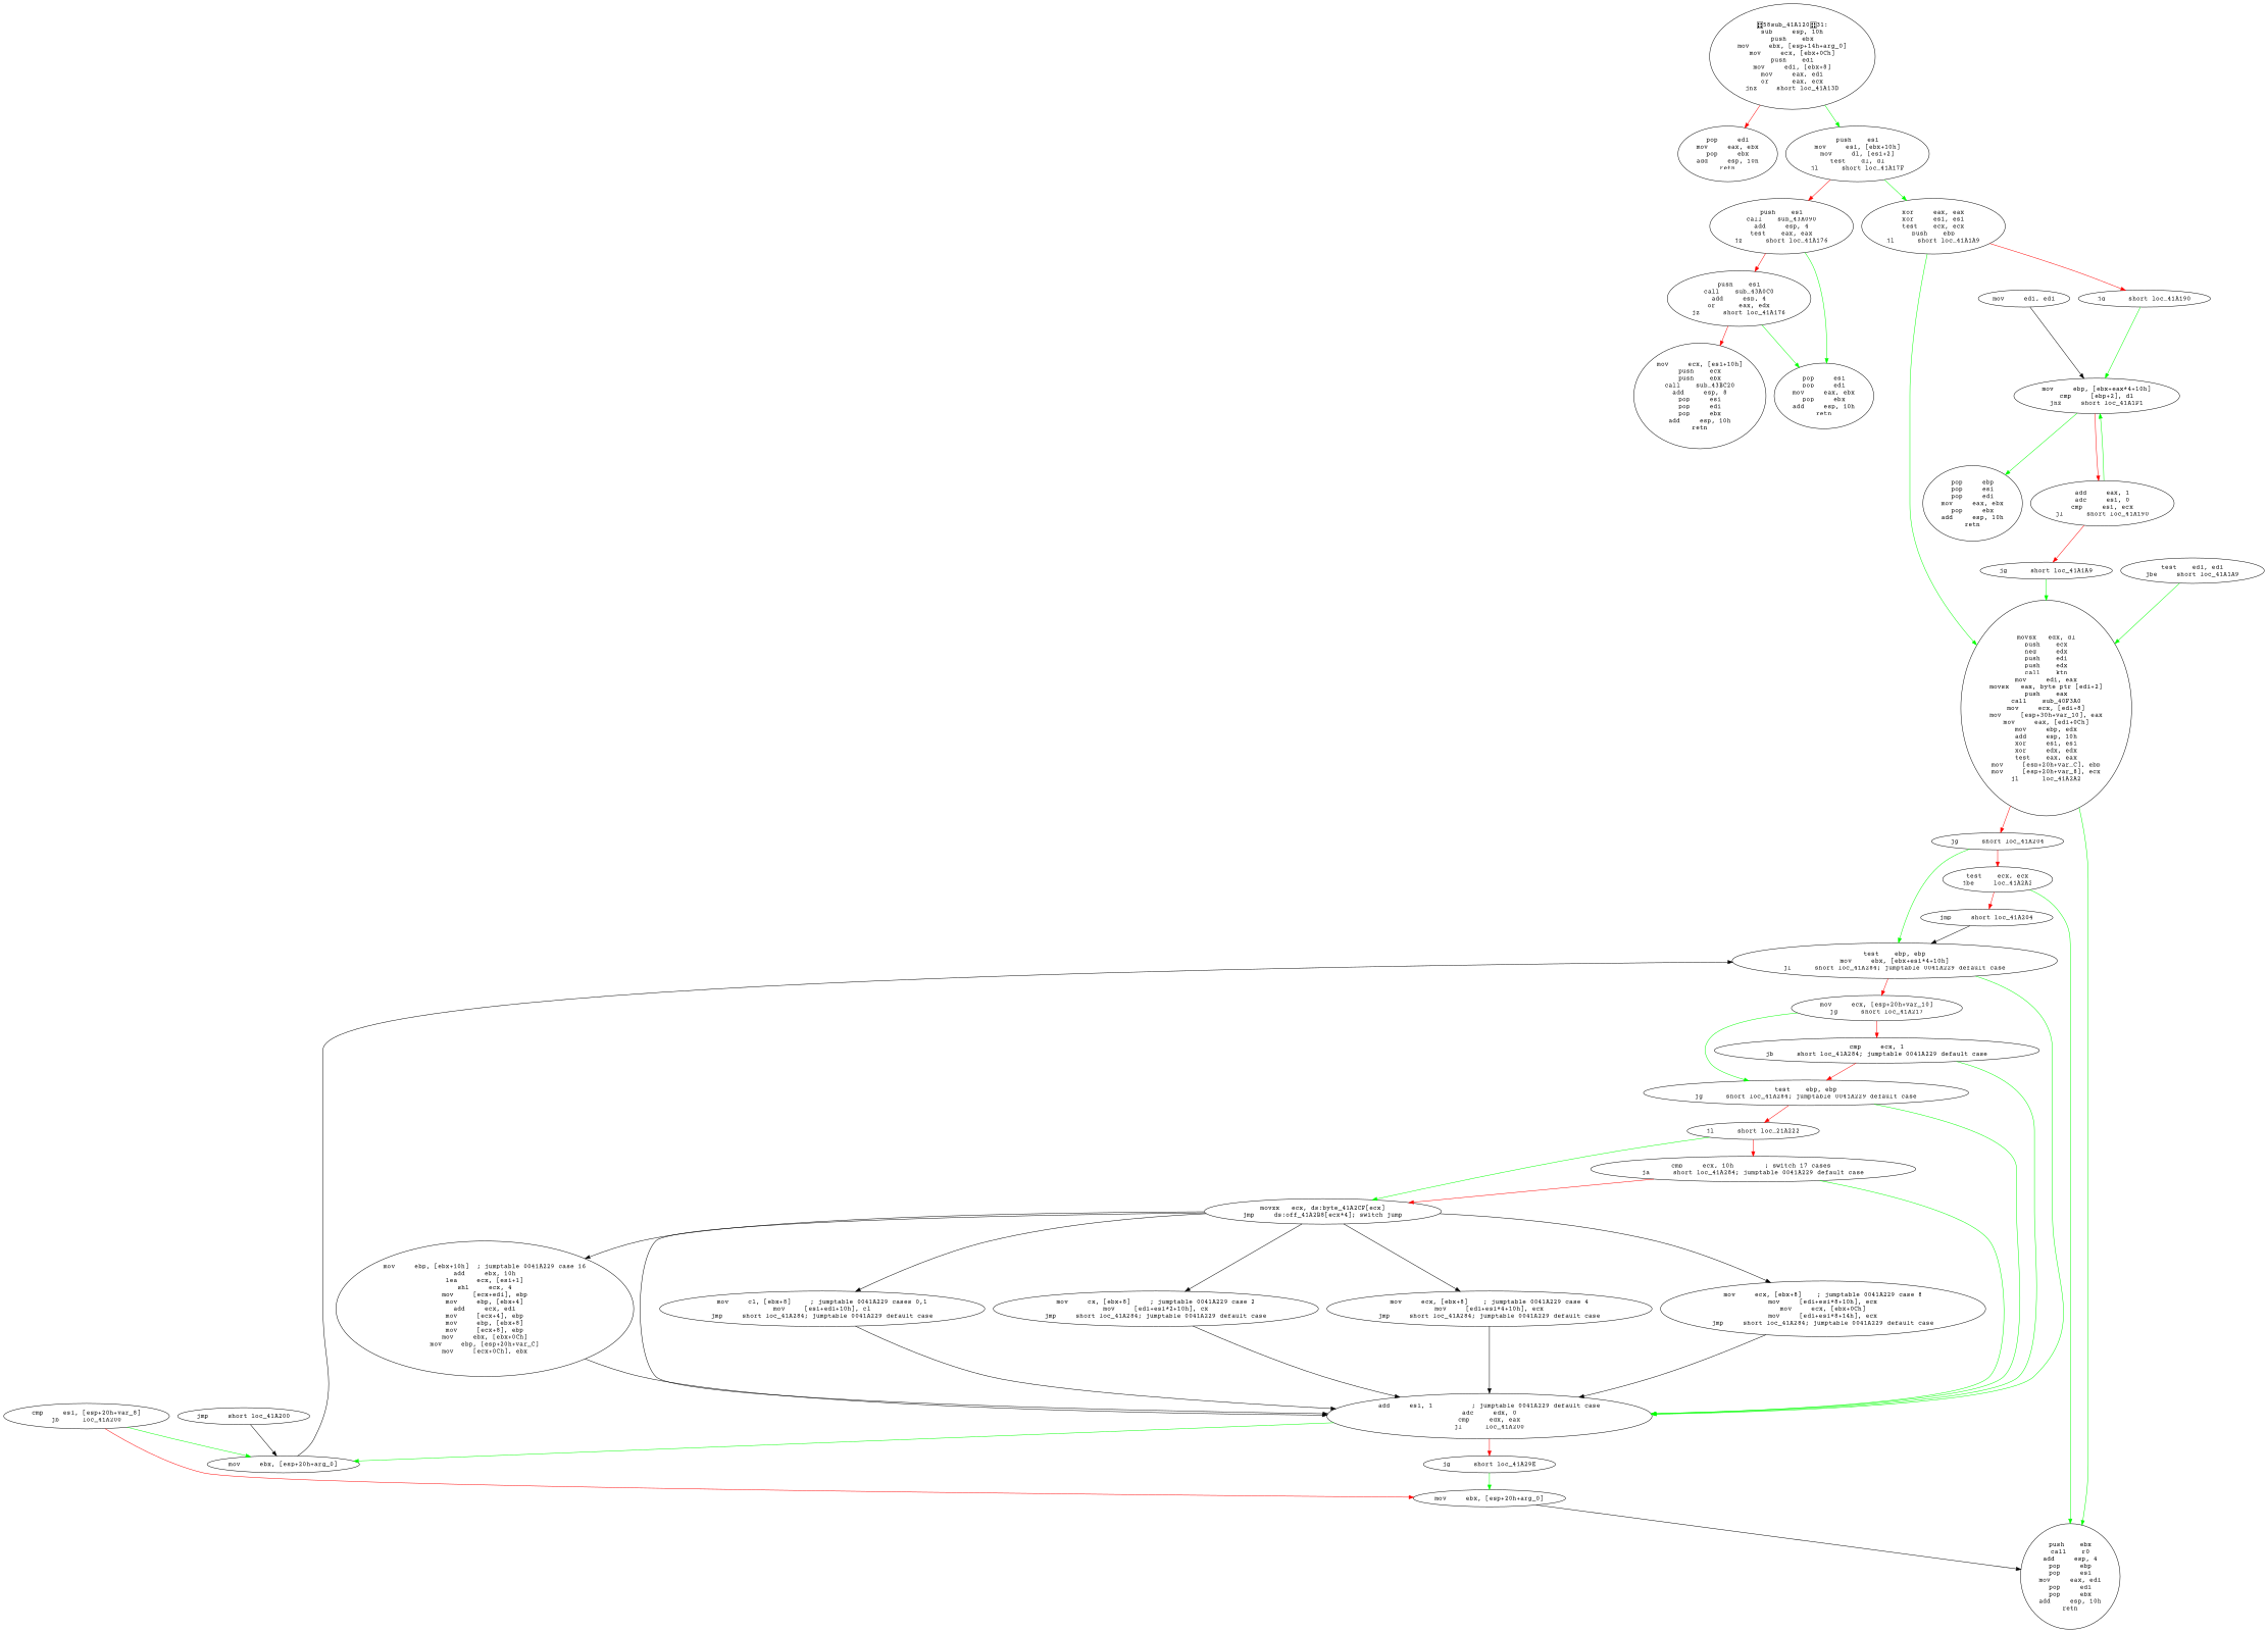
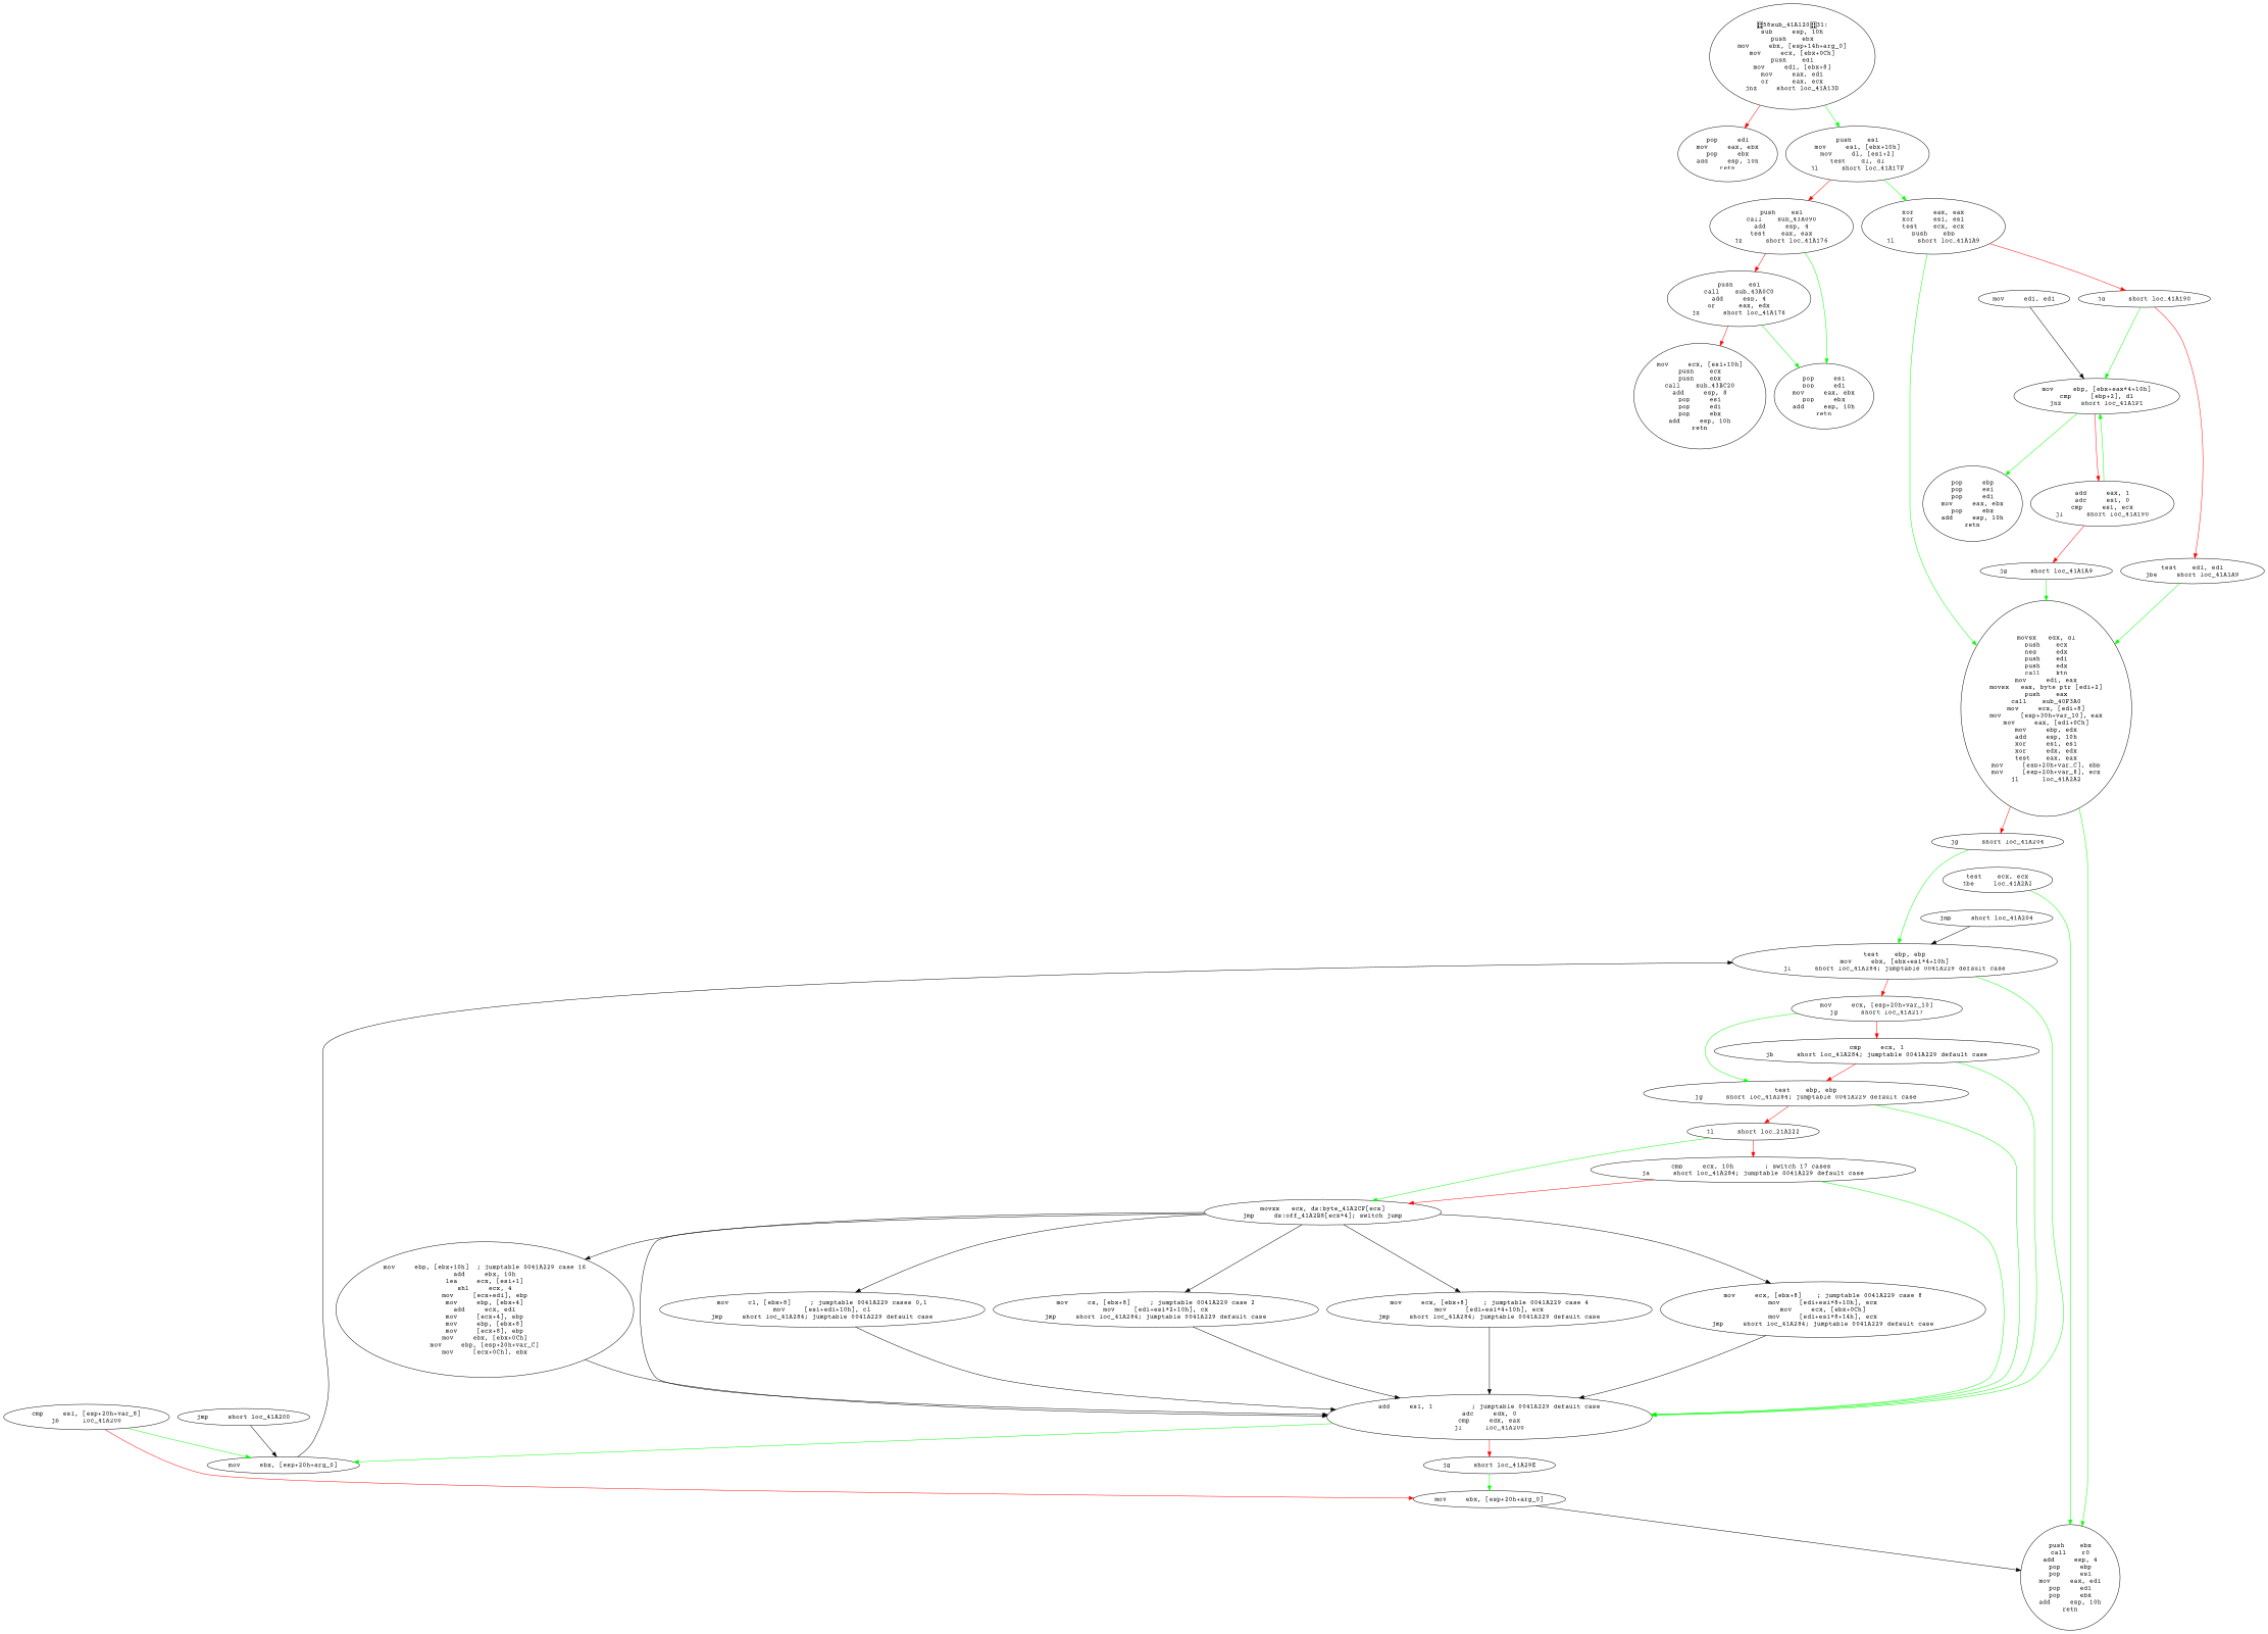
  digraph {
    fontname="Courier Prime"
    node [fontname="Courier Prime"]
    edge [color=green fontname="Courier Prime"]
    n1 [label="58sub_41A12031:\nsub     esp, 10h\npush    ebx\nmov     ebx, [esp+14h+arg_0]\nmov     ecx, [ebx+0Ch]\npush    edi\nmov     edi, [ebx+8]\nmov     eax, edi\nor      eax, ecx\njnz     short loc_41A13D"]
    n2 [label="pop     edi\nmov     eax, ebx\npop     ebx\nadd     esp, 10h\nretn"]
    n3 [label="push    esi\nmov     esi, [ebx+10h]\nmov     dl, [esi+2]\ntest    dl, dl\njl      short loc_41A17F"]
    n4 [label="push    esi\ncall    sub_43A090\nadd     esp, 4\ntest    eax, eax\njz      short loc_41A176"]
    n5 [label="xor     eax, eax\nxor     esi, esi\ntest    ecx, ecx\npush    ebp\njl      short loc_41A1A9"]
    n6 [label="push    esi\ncall    sub_43A0C0\nadd     esp, 4\nor      eax, edx\njz      short loc_41A176"]
    n7 [label="pop     esi\npop     edi\nmov     eax, ebx\npop     ebx\nadd     esp, 10h\nretn"]
    n8 [label="jg      short loc_41A190"]
    n9 [label="movsx   edx, dl\npush    ecx\nneg     edx\npush    edi\npush    edx\ncall    ktn\nmov     edi, eax\nmovsx   eax, byte ptr [edi+2]\npush    eax\ncall    sub_40F3A0\nmov     ecx, [edi+8]\nmov     [esp+30h+var_10], eax\nmov     eax, [edi+0Ch]\nmov     ebp, edx\nadd     esp, 10h\nxor     esi, esi\nxor     edx, edx\ntest    eax, eax\nmov     [esp+20h+var_C], ebp\nmov     [esp+20h+var_8], ecx\njl      loc_41A2A2"]
    n10 [label="mov     ecx, [esi+10h]\npush    ecx\npush    ebx\ncall    sub_43BC20\nadd     esp, 8\npop     esi\npop     edi\npop     ebx\nadd     esp, 10h\nretn"]
    n11 [label="test    edi, edi\njbe     short loc_41A1A9"]
    n12 [label="mov     ebp, [ebx+eax*4+10h]\ncmp     [ebp+2], dl\njnz     short loc_41A1F1"]
    n13 [label="jg      short loc_41A204"]
    n14 [label="push    ebx\ncall    r0\nadd     esp, 4\npop     ebp\npop     esi\nmov     eax, edi\npop     edi\npop     ebx\nadd     esp, 10h\nretn"]
    n15 [label="add     eax, 1\nadc     esi, 0\ncmp     esi, ecx\njl      short loc_41A190"]
    n16 [label="pop     ebp\npop     esi\npop     edi\nmov     eax, ebx\npop     ebx\nadd     esp, 10h\nretn"]
    n17 [label="mov     edi, edi"]
    n18 [label="jg      short loc_41A1A9"]
    n19 [label="test    ecx, ecx\njbe     loc_41A2A2"]
    n20 [label="test    ebp, ebp\nmov     ebx, [ebx+esi*4+10h]\njl      short loc_41A284; jumptable 0041A229 default case"]
    n21 [label="jmp     short loc_41A204"]
    n22 [label="mov     ecx, [esp+20h+var_10]\njg      short loc_41A217"]
    n23 [label="add     esi, 1          ; jumptable 0041A229 default case\nadc     edx, 0\ncmp     edx, eax\njl      loc_41A200"]
    n24 [label="jmp     short loc_41A200"]
    n25 [label="mov     ebx, [esp+20h+arg_0]"]
    n26 [label="cmp     ecx, 1\njb      short loc_41A284; jumptable 0041A229 default case"]
    n27 [label="test    ebp, ebp\njg      short loc_41A284; jumptable 0041A229 default case"]
    n28 [label="jg      short loc_41A29E"]
    n29 [label="jl      short loc_21A222"]
    n30 [label="cmp     ecx, 10h        ; switch 17 cases \nja      short loc_41A284; jumptable 0041A229 default case"]
    n31 [label="movzx   ecx, ds:byte_41A2CF[ecx]\njmp     ds:off_41A2B8[ecx*4]; switch jump"]
    n32 [label="mov     cl, [ebx+8]     ; jumptable 0041A229 cases 0,1\nmov     [esi+edi+10h], cl\njmp     short loc_41A284; jumptable 0041A229 default case"]
    n33 [label="mov     cx, [ebx+8]     ; jumptable 0041A229 case 2\nmov     [edi+esi*2+10h], cx\njmp     short loc_41A284; jumptable 0041A229 default case"]
    n34 [label="mov     ecx, [ebx+8]    ; jumptable 0041A229 case 4\nmov     [edi+esi*4+10h], ecx\njmp     short loc_41A284; jumptable 0041A229 default case"]
    n35 [label="mov     ecx, [ebx+8]    ; jumptable 0041A229 case 8\nmov     [edi+esi*8+10h], ecx\nmov     ecx, [ebx+0Ch]\nmov     [edi+esi*8+14h], ecx\njmp     short loc_41A284; jumptable 0041A229 default case"]
    n36 [label="mov     ebp, [ebx+10h]  ; jumptable 0041A229 case 16\nadd     ebx, 10h\nlea     ecx, [esi+1]\nshl     ecx, 4\nmov     [ecx+edi], ebp\nmov     ebp, [ebx+4]\nadd     ecx, edi\nmov     [ecx+4], ebp\nmov     ebp, [ebx+8]\nmov     [ecx+8], ebp\nmov     ebx, [ebx+0Ch]\nmov     ebp, [esp+20h+var_C]\nmov     [ecx+0Ch], ebx"]
    n37 [label="mov     ebx, [esp+20h+arg_0]"]
    n38 [label="cmp     esi, [esp+20h+var_8]\njb      loc_41A200"]
    n1 -> n2 [color=red]
    n1 -> n3
    n3 -> n4 [color=red]
    n3 -> n5
    n4 -> n6 [color=red]
    n4 -> n7
    n5 -> n8 [color=red]
    n5 -> n9
    n6 -> n7
    n6 -> n10 [color=red]
+   n8 -> n11 [color=red]
    n8 -> n12
    n9 -> n13 [color=red]
    n9 -> n14
    n11 -> n9
    n12 -> n15 [color=red]
    n12 -> n16
-   n13 -> n19 [color=red]
    n13 -> n20
    n15 -> n12
    n15 -> n18 [color=red]
    n17 -> n12 [color=black]
    n18 -> n9
    n19 -> n14
-   n19 -> n21 [color=red]
    n20 -> n22 [color=red]
    n20 -> n23
    n21 -> n20 [color=black]
    n22 -> n26 [color=red]
    n22 -> n27
    n23 -> n25
    n23 -> n28 [color=red]
    n24 -> n25 [color=black]
    n25 -> n20 [color=black]
    n26 -> n23
    n26 -> n27 [color=red]
    n27 -> n23
    n27 -> n29 [color=red]
    n28 -> n37
    n29 -> n30 [color=red]
    n29 -> n31
    n30 -> n23
    n30 -> n31 [color=red]
    n31 -> n23 [color=black]
    n31 -> n32 [color=black]
    n31 -> n33 [color=black]
    n31 -> n34 [color=black]
    n31 -> n35 [color=black]
    n31 -> n36 [color=black]
    n32 -> n23 [color=black]
    n33 -> n23 [color=black]
    n34 -> n23 [color=black]
    n35 -> n23 [color=black]
    n36 -> n23 [color=black]
    n37 -> n14 [color=black]
    n38 -> n25
    n38 -> n37 [color=red]
  }
